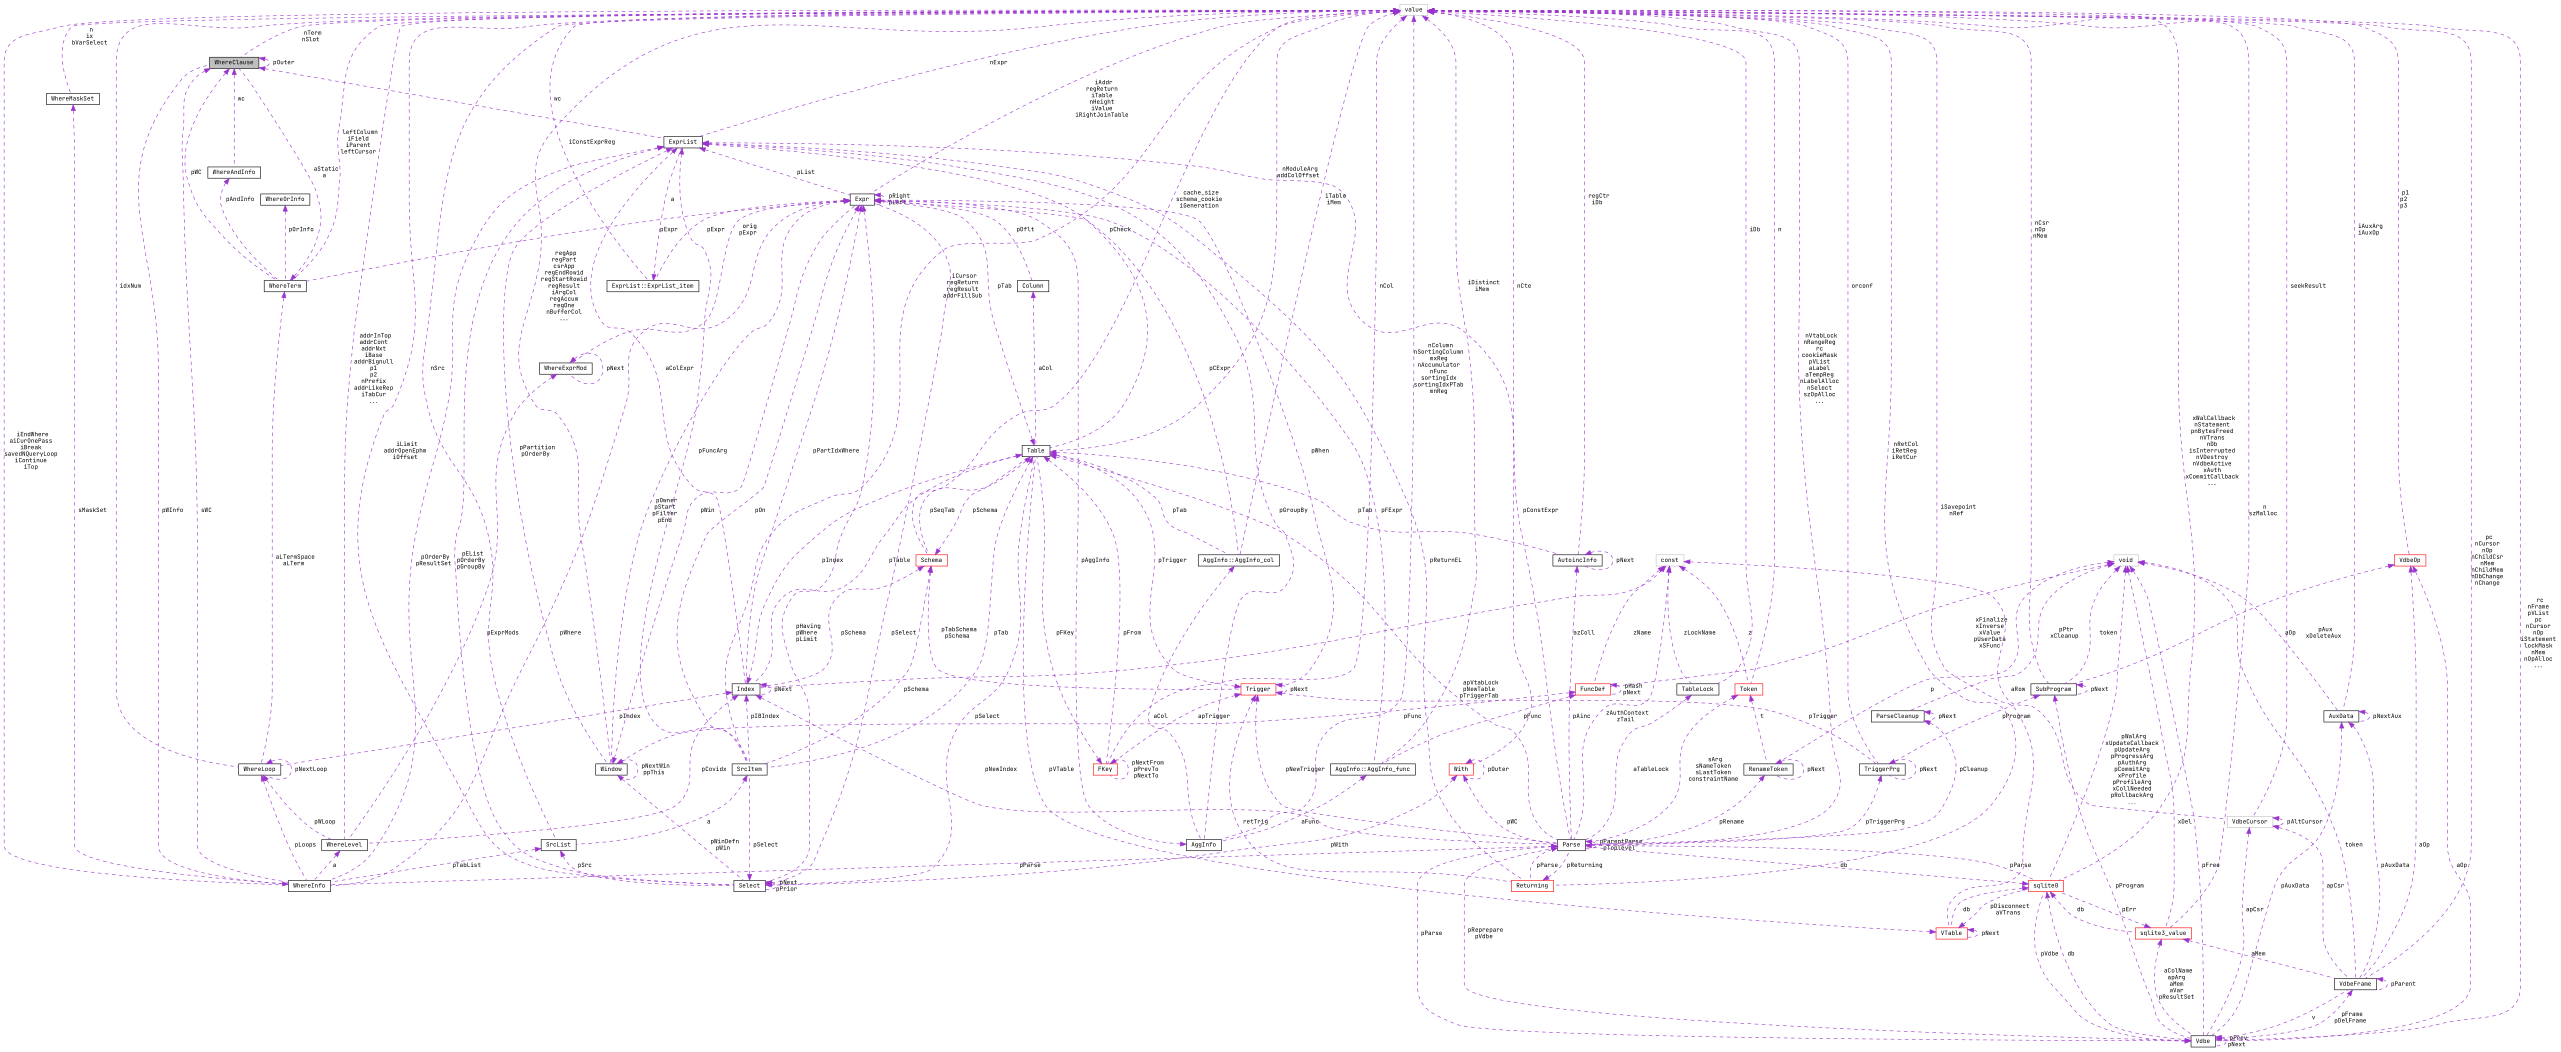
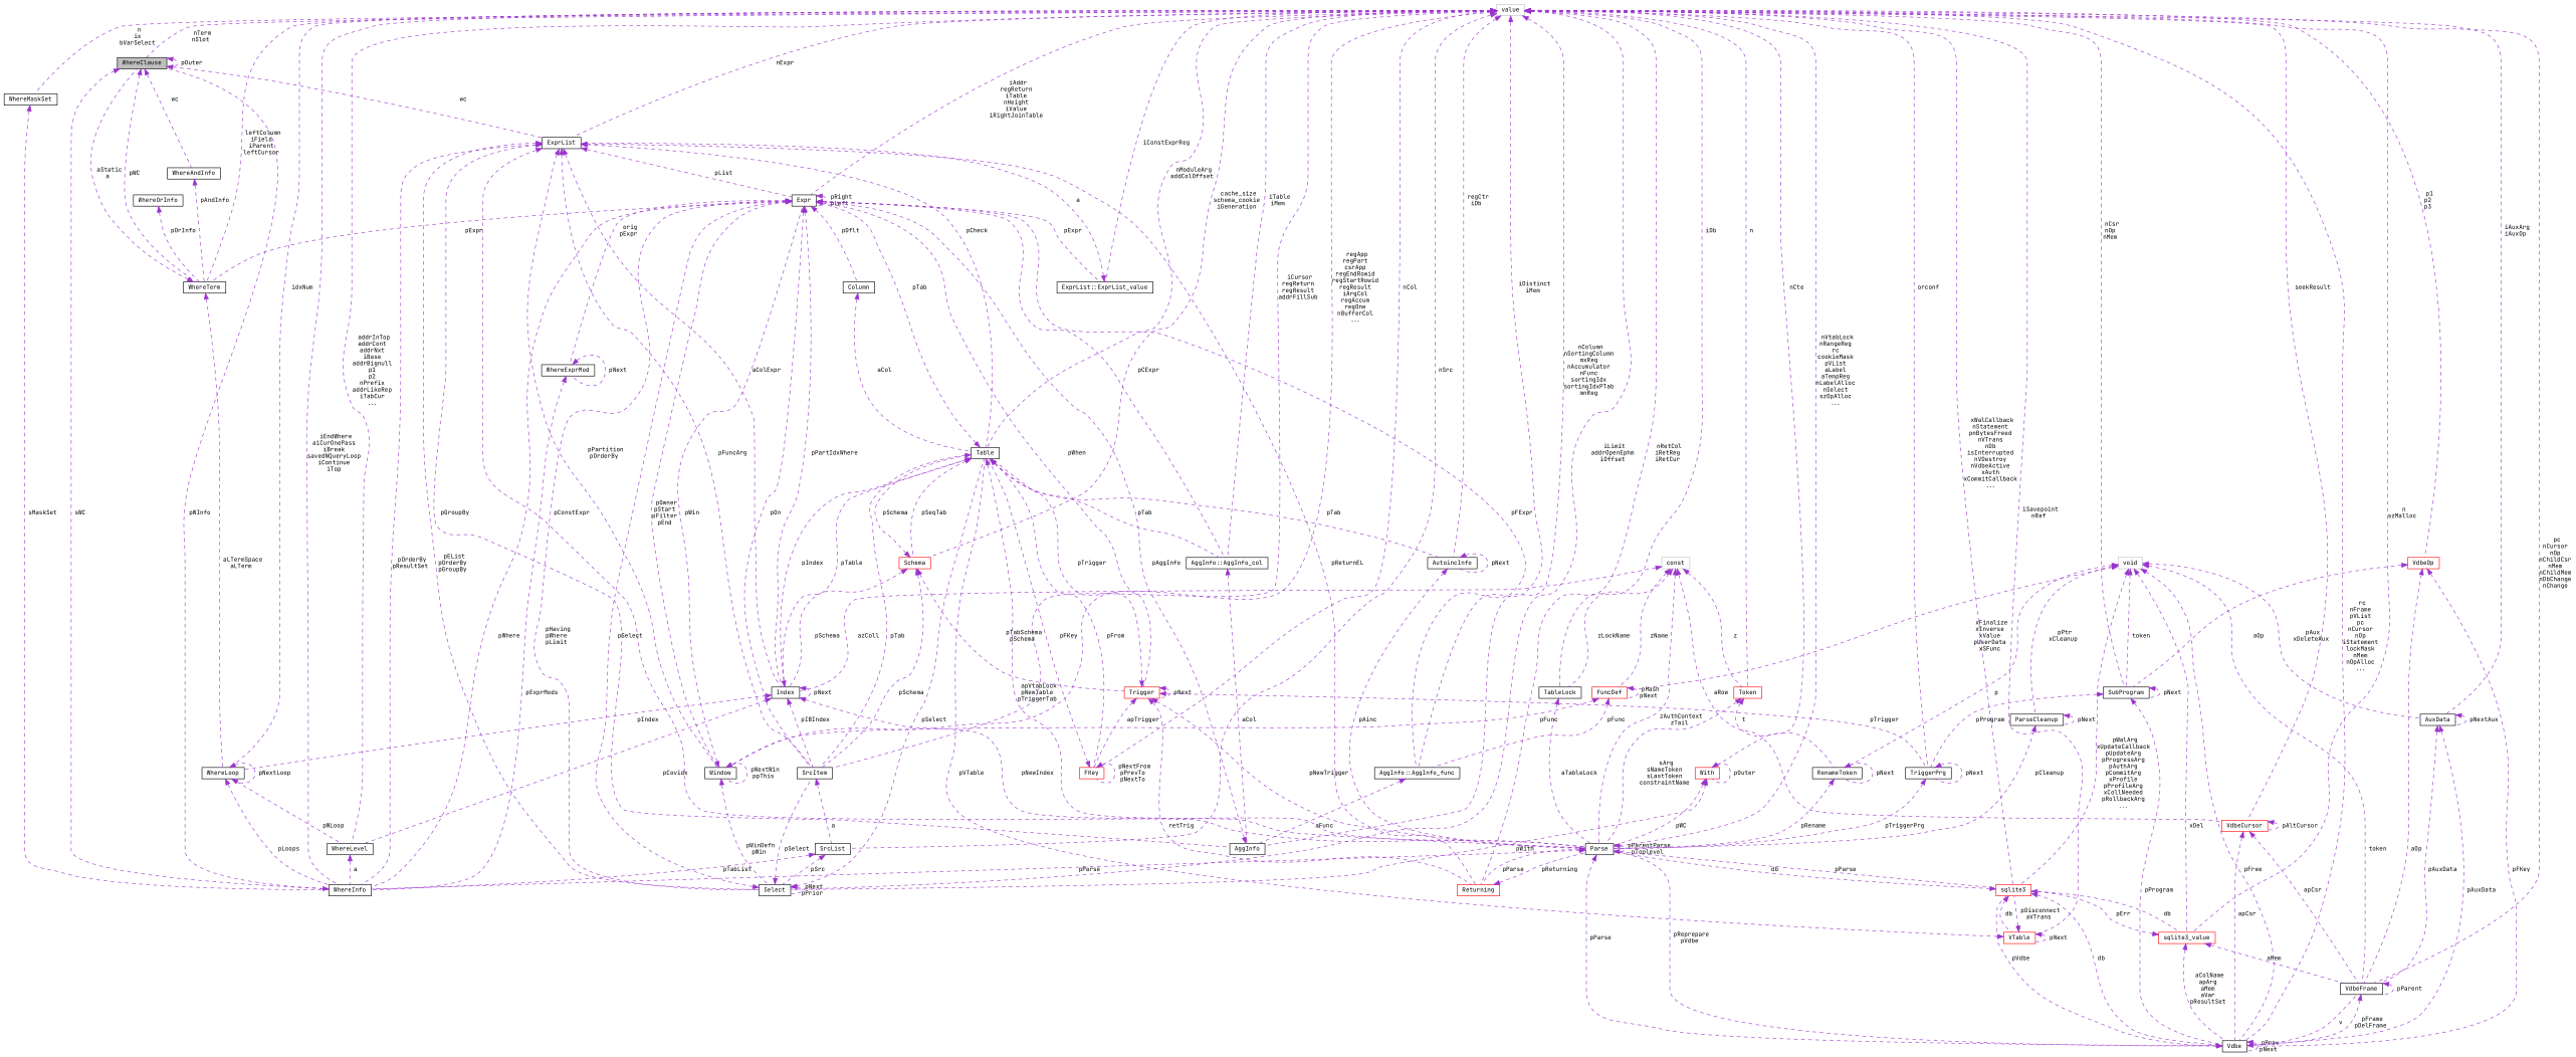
  digraph {
    fontname="JetBrains Mono"
    node [color=black fillcolor=white fontname="JetBrains Mono" fontsize=10 shape=record style=filled]
    edge [color=darkorchid3 dir=back fontname="JetBrains Mono" fontsize=10 labelfontname=Helvetica labelfontsize=10 style=dashed]
    n1 [fillcolor=grey75 fontcolor=black height=0.2 label=WhereClause width=0.4]
    n2 [height=0.2 label=WhereTerm width=0.4]
    n3 [height=0.2 label=WhereAndInfo width=0.4]
    n4 [height=0.2 label=WhereInfo width=0.4]
    n5 [height=0.2 label=ExprList width=0.4]
    n6 [height=0.2 label=WhereLoop width=0.4]
    n7 [height=0.2 label=WhereOrInfo width=0.4]
    n8 [height=0.2 label=WhereLevel width=0.4]
    n9 [height=0.2 label=Expr width=0.4]
    n10 [height=0.2 label="AggInfo::AggInfo_col" width=0.4]
    n11 [height=0.2 label=Column width=0.4]
    n12 [color=red height=0.2 label=Trigger width=0.4]
    n13 [height=0.2 label=Index width=0.4]
-   n14 [height=0.2 label="ExprList::ExprList_item" width=0.4]
+   n14 [height=0.2 label="ExprList::ExprList_value" width=0.4]
    n15 [height=0.2 label=Select width=0.4]
    n16 [height=0.2 label=SrcItem width=0.4]
    n17 [height=0.2 label=Window width=0.4]
    n18 [height=0.2 label="AggInfo::AggInfo_func" width=0.4]
    n19 [height=0.2 label=WhereExprMod width=0.4]
    n20 [height=0.2 label=AggInfo width=0.4]
    n21 [height=0.2 label=Table width=0.4]
    n22 [color=red height=0.2 label=FKey width=0.4]
    n23 [height=0.2 label=Parse width=0.4]
    n24 [height=0.2 label=TriggerPrg width=0.4]
    n25 [color=red height=0.2 label=Returning width=0.4]
    n26 [height=0.2 label=SrcList width=0.4]
    n27 [color=grey75 height=0.2 label=value width=0.4]
    n28 [color=red height=0.2 label=Schema width=0.4]
    n29 [color=red height=0.2 label=VTable width=0.4]
-   n30 [color=red height=0.2 label=sqlite0 width=0.4]
+   n30 [color=red height=0.2 label=sqlite3 width=0.4]
    n31 [height=0.2 label=Vdbe width=0.4]
    n32 [color=red height=0.2 label=sqlite3_value width=0.4]
    n33 [height=0.2 label=VdbeFrame width=0.4]
    n34 [height=0.2 label=AuxData width=0.4]
-   n35 [color=grey75 height=0.2 label=VdbeCursor width=0.4]
+   n35 [color=red height=0.2 label=VdbeCursor width=0.4]
    n36 [color=red height=0.2 label=VdbeOp width=0.4]
    n37 [height=0.2 label=SubProgram width=0.4]
    n38 [height=0.2 label=TableLock width=0.4]
    n39 [color=red height=0.2 label=Token width=0.4]
    n40 [color=red height=0.2 label=With width=0.4]
    n41 [height=0.2 label=AutoincInfo width=0.4]
    n42 [height=0.2 label=WhereMaskSet width=0.4]
    n43 [height=0.2 label=RenameToken width=0.4]
    n44 [color=grey75 height=0.2 label=void width=0.4]
    n45 [height=0.2 label=ParseCleanup width=0.4]
    n46 [color=red height=0.2 label=FuncDef width=0.4]
    n47 [color=grey75 height=0.2 label=const width=0.4]
    n1 -> n1 [label=" pOuter"]
    n1 -> n2 [label=" pWC"]
    n1 -> n3 [label=" wc"]
    n1 -> n4 [label=" sWC"]
    n1 -> n5 [label=" wc"]
    n2 -> n1 [label=" aStatic\na"]
    n2 -> n6 [label=" aLTermSpace\naLTerm"]
    n3 -> n2 [label=" pAndInfo"]
    n4 -> n1 [label=" pWInfo"]
    n5 -> n4 [label=" pOrderBy\npResultSet"]
    n5 -> n9 [label=" pList"]
    n5 -> n13 [label=" aColExpr"]
    n5 -> n15 [label=" pEList\npOrderBy\npGroupBy"]
    n5 -> n16 [label=" pFuncArg"]
    n5 -> n17 [label=" pPartition\npOrderBy"]
    n5 -> n20 [label=" pGroupBy"]
    n5 -> n21 [label=" pCheck"]
    n5 -> n23 [label=" pConstExpr"]
    n5 -> n25 [label=" pReturnEL"]
    n6 -> n4 [label=" pLoops"]
    n6 -> n6 [label=" pNextLoop"]
    n6 -> n8 [label=" pWLoop"]
    n7 -> n2 [label=" pOrInfo"]
    n8 -> n4 [label=" a"]
    n9 -> n2 [label=" pExpr"]
    n9 -> n4 [label=" pWhere"]
    n9 -> n9 [label=" pRight\npLeft"]
    n9 -> n10 [label=" pCExpr"]
    n9 -> n11 [label=" pDflt"]
    n9 -> n12 [label=" pWhen"]
    n9 -> n13 [label=" pPartIdxWhere"]
    n9 -> n14 [label=" pExpr"]
    n9 -> n15 [label=" pHaving\npWhere\npLimit"]
    n9 -> n16 [label=" pOn"]
    n9 -> n17 [label=" pOwner\npStart\npFilter\npEnd"]
    n9 -> n18 [label=" pFExpr"]
    n9 -> n19 [label=" orig\npExpr"]
    n10 -> n20 [label=" aCol"]
    n11 -> n21 [label=" aCol"]
    n12 -> n12 [label=" pNext"]
    n12 -> n21 [label=" pTrigger"]
    n12 -> n22 [label=" apTrigger"]
    n12 -> n23 [label=" pNewTrigger"]
    n12 -> n24 [label=" pTrigger"]
    n12 -> n25 [label=" retTrig"]
    n13 -> n6 [label=" pIndex"]
    n13 -> n8 [label=" pCovidx"]
    n13 -> n13 [label=" pNext"]
    n13 -> n16 [label=" pIBIndex"]
    n13 -> n21 [label=" pIndex"]
    n13 -> n23 [label=" pNewIndex"]
    n14 -> n5 [label=" a"]
    n15 -> n9 [label=" pSelect"]
    n15 -> n15 [label=" pNext\npPrior"]
    n15 -> n16 [label=" pSelect"]
    n15 -> n21 [label=" pSelect"]
    n16 -> n26 [label=" a"]
    n17 -> n9 [label=" pWin"]
    n17 -> n15 [label=" pWinDefn\npWin"]
    n17 -> n17 [label=" pNextWin\nppThis"]
    n18 -> n20 [label=" aFunc"]
-   n19 -> n8 [label=" pExprMods"]
+   n19 -> n4 [label=" pExprMods"]
    n19 -> n19 [label=" pNext"]
    n20 -> n9 [label=" pAggInfo"]
    n21 -> n9 [label=" pTab"]
    n21 -> n10 [label=" pTab"]
    n21 -> n13 [label=" pTable"]
    n21 -> n16 [label=" pTab"]
    n21 -> n22 [label=" pFrom"]
    n21 -> n23 [label=" apVtabLock\npNewTable\npTriggerTab"]
    n21 -> n28 [label=" pSeqTab"]
    n21 -> n41 [label=" pTab"]
    n22 -> n21 [label=" pFKey"]
    n22 -> n22 [label=" pNextFrom\npPrevTo\npNextTo"]
    n23 -> n4 [label=" pParse"]
    n23 -> n23 [label=" pParentParse\npToplevel"]
    n23 -> n25 [label=" pParse"]
    n23 -> n30 [label=" pParse"]
    n23 -> n31 [label=" pParse"]
    n24 -> n23 [label=" pTriggerPrg"]
    n24 -> n24 [label=" pNext"]
    n25 -> n23 [label=" pReturning"]
    n26 -> n4 [label=" pTabList"]
    n26 -> n15 [label=" pSrc"]
    n27 -> n1 [label=" nTerm\nnSlot"]
    n27 -> n2 [label=" leftColumn\niField\niParent\nleftCursor"]
    n27 -> n4 [label=" iEndWhere\naiCurOnePass\niBreak\nsavedNQueryLoop\niContinue\niTop"]
    n27 -> n5 [label=" nExpr"]
    n27 -> n6 [label=" idxNum"]
    n27 -> n8 [label=" addrInTop\naddrCont\naddrNxt\niBase\naddrBignull\np1\np2\nnPrefix\naddrLikeRep\niTabCur\n..."]
    n27 -> n9 [label=" iAddr\nregReturn\niTable\nnHeight\niValue\niRightJoinTable"]
    n27 -> n10 [label=" iTable\niMem"]
    n27 -> n14 [label=" iConstExprReg"]
    n27 -> n15 [label=" iLimit\naddrOpenEphm\niOffset"]
    n27 -> n16 [label=" iCursor\nregReturn\nregResult\naddrFillSub"]
    n27 -> n17 [label=" regApp\nregPart\ncsrApp\nregEndRowid\nregStartRowid\nregResult\niArgCol\nregAccum\nregOne\nnBufferCol\n..."]
    n27 -> n18 [label=" iDistinct\niMem"]
    n27 -> n20 [label=" nColumn\nnSortingColumn\nmxReg\nnAccumulator\nnFunc\nsortingIdx\nsortingIdxPTab\nmnReg"]
    n27 -> n21 [label=" nModuleArg\naddColOffset"]
    n27 -> n22 [label=" nCol"]
    n27 -> n23 [label=" nVtabLock\nnRangeReg\nrc\ncookieMask\npVList\naLabel\naTempReg\nnLabelAlloc\nnSelect\nszOpAlloc\n..."]
    n27 -> n24 [label=" orconf"]
    n27 -> n25 [label=" nRetCol\niRetReg\niRetCur"]
    n27 -> n26 [label=" nSrc"]
    n27 -> n28 [label=" cache_size\nschema_cookie\niGeneration"]
    n27 -> n29 [label=" iSavepoint\nnRef"]
    n27 -> n30 [label=" xWalCallback\nnStatement\npnBytesFreed\nnVTrans\nnDb\nisInterrupted\nnVDestroy\nnVdbeActive\nxAuth\nxCommitCallback\n..."]
    n27 -> n31 [label=" rc\nnFrame\npVList\npc\nnCursor\nnOp\niStatement\nlockMask\nnMem\nnOpAlloc\n..."]
    n27 -> n32 [label=" n\nszMalloc"]
    n27 -> n33 [label=" pc\nnCursor\nnOp\nnChildCsr\nnMem\nnChildMem\nnDbChange\nnChange"]
    n27 -> n34 [label=" iAuxArg\niAuxOp"]
    n27 -> n35 [label=" seekResult"]
    n27 -> n36 [label=" p1\np2\np3"]
    n27 -> n37 [label=" nCsr\nnOp\nnMem"]
    n27 -> n38 [label=" iDb"]
    n27 -> n39 [label=" n"]
    n27 -> n40 [label=" nCte"]
    n27 -> n41 [label=" regCtr\niDb"]
    n27 -> n42 [label=" n\nix\nbVarSelect"]
    n28 -> n12 [label=" pTabSchema\npSchema"]
    n28 -> n13 [label=" pSchema"]
    n28 -> n16 [label=" pSchema"]
    n28 -> n21 [label=" pSchema"]
    n29 -> n21 [label=" pVTable"]
    n29 -> n29 [label=" pNext"]
    n29 -> n30 [label=" pDisconnect\naVTrans"]
    n30 -> n23 [label=" db"]
    n30 -> n29 [label=" db"]
    n30 -> n31 [label=" db"]
    n30 -> n32 [label=" db"]
    n31 -> n23 [label=" pReprepare\npVdbe"]
    n31 -> n30 [label=" pVdbe"]
    n31 -> n31 [label=" pPrev\npNext"]
    n31 -> n33 [label=" v"]
    n32 -> n30 [label=" pErr"]
    n32 -> n31 [label=" aColName\napArg\naMem\naVar\npResultSet"]
    n32 -> n33 [label=" aMem"]
    n33 -> n31 [label=" pFrame\npDelFrame"]
    n33 -> n33 [label=" pParent"]
    n34 -> n31 [label=" pAuxData"]
    n34 -> n33 [label=" pAuxData"]
    n34 -> n34 [label=" pNextAux"]
    n35 -> n31 [label=" apCsr"]
    n35 -> n33 [label=" apCsr"]
    n35 -> n35 [label=" pAltCursor"]
-   n36 -> n31 [label=" aOp"]
+   n36 -> n31 [label=" pFKey"]
    n36 -> n33 [label=" aOp"]
    n36 -> n37 [label=" aOp"]
    n37 -> n24 [label=" pProgram"]
    n37 -> n31 [label=" pProgram"]
    n37 -> n37 [label=" pNext"]
    n38 -> n23 [label=" aTableLock"]
    n39 -> n23 [label=" sArg\nsNameToken\nsLastToken\nconstraintName"]
    n39 -> n43 [label=" t"]
    n40 -> n15 [label=" pWith"]
    n40 -> n23 [label=" pWC"]
    n40 -> n40 [label=" pOuter"]
    n41 -> n23 [label=" pAinc"]
    n41 -> n41 [label=" pNext"]
    n42 -> n4 [label=" sMaskSet"]
    n43 -> n23 [label=" pRename"]
    n43 -> n43 [label=" pNext"]
    n44 -> n30 [label=" pWalArg\nxUpdateCallback\npUpdateArg\npProgressArg\npAuthArg\npCommitArg\nxProfile\npProfileArg\nxCollNeeded\npRollbackArg\n..."]
    n44 -> n31 [label=" pFree"]
    n44 -> n32 [label=" xDel"]
    n44 -> n33 [label=" token"]
    n44 -> n34 [label=" pAux\nxDeleteAux"]
    n44 -> n37 [label=" token"]
    n44 -> n43 [label=" p"]
    n44 -> n45 [label=" pPtr\nxCleanup"]
    n44 -> n46 [label=" xFinalize\nxInverse\nxValue\npUserData\nxSFunc"]
    n45 -> n23 [label=" pCleanup"]
    n45 -> n45 [label=" pNext"]
    n46 -> n17 [label=" pFunc"]
    n46 -> n18 [label=" pFunc"]
    n46 -> n46 [label=" pHash\npNext"]
    n47 -> n13 [label=" azColl"]
    n47 -> n23 [label=" zAuthContext\nzTail"]
    n47 -> n35 [label=" aRow"]
    n47 -> n38 [label=" zLockName"]
    n47 -> n39 [label=" z"]
    n47 -> n46 [label=" zName"]
  }
